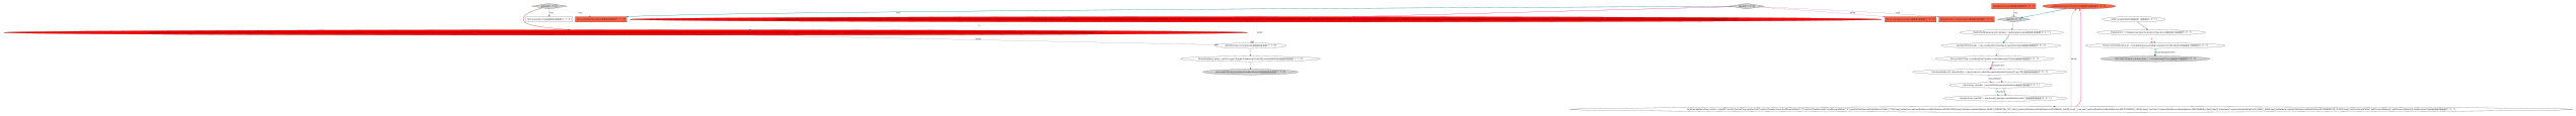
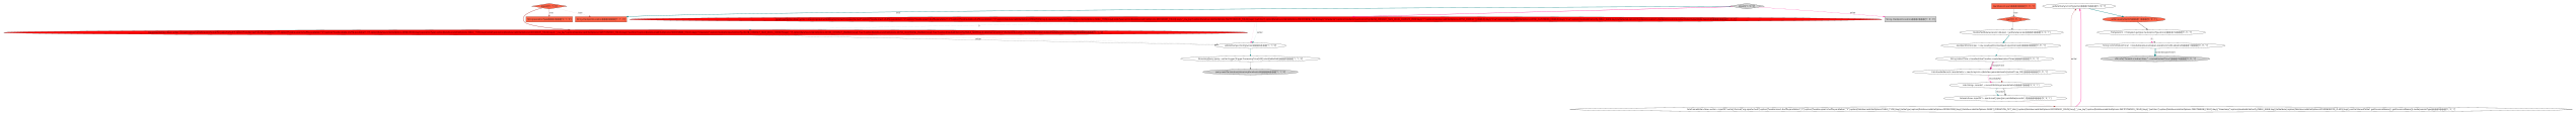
  digraph {
    fontname=Ubuntu
    node [fillcolor=white fontname=Ubuntu shape=ellipse style=filled]
    edge [color=teal fontname=Ubuntu style=solid]
    n1 [label="updateHiveSyncConfig(writer)@@@4@@@['1', '1', '0']"]
    n2 [label="StreamingQuery query = writer.trigger(Trigger.ProcessingTime(500)).start(tablePath)@@@5@@@['1', '1', '0']"]
    n3 [fillcolor=lightgray label="query.awaitTermination(streamingDurationInMs)@@@6@@@['1', '1', '0']"]
    n4 [fillcolor=red label="DataStreamWriter<Row> writer = streamingInput.writeStream().format(\"org.apache.hudi\").option(\"hoodie.insert.shuffle.parallelism\",\"2\").option(\"hoodie.upsert.shuffle.parallelism\",\"2\").option(\"hoodie.delete.shuffle.parallelism\",\"2\").option(DataSourceWriteOptions.OPERATION().key(),operationType).option(DataSourceWriteOptions.TABLE_TYPE().key(),tableType).option(DataSourceWriteOptions.RECORDKEY_FIELD().key(),\"_row_key\").option(DataSourceWriteOptions.PARTITIONPATH_FIELD().key(),\"partition\").option(DataSourceWriteOptions.PRECOMBINE_FIELD().key(),\"timestamp\").option(HoodieCompactionConfig.INLINE_COMPACT_NUM_DELTA_COMMITS_PROP.key(),\"1\").option(DataSourceWriteOptions.ASYNC_COMPACT_ENABLE().key(),\"true\").option(DataSourceWriteOptions.ASYNC_CLUSTERING_ENABLE().key(),\"true\").option(HoodieWriteConfig.TABLE_NAME.key(),tableName).option(\"checkpointLocation\",checkpointLocation).outputMode(OutputMode.Append())@@@3@@@['1', '0', '0']"]
    n5 [fillcolor=red label="DataStreamWriter<Row> writer = streamingInput.writeStream().format(\"org.apache.hudi\").option(\"hoodie.insert.shuffle.parallelism\",\"2\").option(\"hoodie.upsert.shuffle.parallelism\",\"2\").option(\"hoodie.delete.shuffle.parallelism\",\"2\").option(DataSourceWriteOptions.OPERATION().key(),operationType).option(DataSourceWriteOptions.TABLE_TYPE().key(),tableType).option(DataSourceWriteOptions.RECORDKEY_FIELD().key(),\"_row_key\").option(DataSourceWriteOptions.PARTITIONPATH_FIELD().key(),\"partition\").option(DataSourceWriteOptions.PRECOMBINE_FIELD().key(),\"timestamp\").option(HoodieCompactionConfig.INLINE_COMPACT_NUM_DELTA_COMMITS.key(),\"1\").option(DataSourceWriteOptions.ASYNC_COMPACT_ENABLE().key(),\"true\").option(DataSourceWriteOptions.ASYNC_CLUSTERING_ENABLE().key(),\"true\").option(HoodieWriteConfig.TABLE_NAME.key(),tableName).option(\"checkpointLocation\",checkpointLocation).outputMode(OutputMode.Append())@@@3@@@['0', '1', '0']"]
-   n6 [fillcolor=tomato label="updateHiveSyncConfig(writer)@@@10@@@['0', '0', '1']"]
-   n7 [label="writer.save(tablePath)@@@11@@@['0', '0', '1']"]
+   n6 [label="updateHiveSyncConfig(writer)@@@10@@@['0', '0', '1']"]
+   n7 [fillcolor=tomato label="writer.save(tablePath)@@@11@@@['0', '0', '1']"]
    n8 [label="FileSystem fs = FileSystem.get(jssc.hadoopConfiguration())@@@12@@@['0', '0', '1']"]
    n9 [label="JavaSparkContext jssc = new JavaSparkContext(spark.sparkContext())@@@4@@@['0', '0', '1']"]
    n10 [label="String instantTime = HoodieActiveTimeline.createNewInstantTime()@@@5@@@['0', '0', '1']"]
    n11 [label="List<HoodieRecord> recordsSoFar = new ArrayList<>(dataGen.generateInserts(instantTime,100))@@@6@@@['0', '0', '1']"]
    n12 [label="List<String> records1 = recordsToStrings(recordsSoFar)@@@7@@@['0', '0', '1']"]
    n13 [label="Dataset<Row> inputDF1 = spark.read().json(jssc.parallelize(records1,2))@@@8@@@['0', '0', '1']"]
    n14 [label="String commitInstantTime1 = HoodieDataSourceHelpers.latestCommit(fs,tablePath)@@@13@@@['0', '0', '1']"]
-   n15 [label="String operationType@@@2@@@['0', '1', '0']" shape=box]
+   n15 [fillcolor=tomato label="String operationType@@@2@@@['0', '1', '0']" shape=box]
    n16 [fillcolor=tomato label="SparkSession spark@@@2@@@['0', '0', '1']" shape=box]
-   n17 [fillcolor=lightgray label="insert['0', '0', '1']" shape=diamond]
+   n17 [fillcolor=tomato label="insert['0', '0', '1']" shape=diamond]
    n18 [label="DataFrameWriter<Row> writer = inputDF1.write().format(\"org.apache.hudi\").option(\"hoodie.insert.shuffle.parallelism\",\"2\").option(\"hoodie.upsert.shuffle.parallelism\",\"2\").option(DataSourceWriteOptions.TABLE_TYPE().key(),tableType).option(DataSourceWriteOptions.OPERATION().key(),DataSourceWriteOptions.INSERT_OPERATION_OPT_VAL()).option(DataSourceWriteOptions.RECORDKEY_FIELD().key(),\"_row_key\").option(DataSourceWriteOptions.PARTITIONPATH_FIELD().key(),\"partition\").option(DataSourceWriteOptions.PRECOMBINE_FIELD().key(),\"timestamp\").option(HoodieWriteConfig.TABLE_NAME.key(),tableName).option(DataSourceWriteOptions.KEYGENERATOR_CLASS().key(),nonPartitionedTable? .getCanonicalName(): .getCanonicalName()).mode(commitType)@@@9@@@['0', '0', '1']"]
-   n19 [fillcolor=lightgray label="stream['0', '1', '0']" shape=diamond]
+   n19 [fillcolor=tomato label="stream['0', '1', '0']" shape=diamond]
    n20 [fillcolor=tomato label="String checkpointLocation@@@2@@@['1', '1', '0']" shape=box]
-   n21 [fillcolor=tomato label="String checkpointLocation@@@2@@@['1', '0', '0']" shape=box]
+   n21 [fillcolor=lightgray label="String checkpointLocation@@@2@@@['1', '0', '0']" shape=box]
    n22 [fillcolor=lightgray label="LOG.info(\"Commit at instant time :\" + commitInstantTime1)@@@14@@@['0', '0', '1']"]
    n23 [label="HoodieTestDataGenerator dataGen = getDataGenerate()@@@3@@@['0', '0', '1']"]
    n24 [fillcolor=lightgray label="stream['1', '0', '0']" shape=diamond]
-   n25 [fillcolor=tomato label="Dataset<Row> streamingInput@@@2@@@['1', '0', '0']" shape=box]
    n1 -> n2
    n2 -> n3 [color=gray40]
    n4 -> n1 [color=deeppink style=dotted]
    n4 -> n1 [label=writer style=dotted]
    n4 -> n5 [label=0 style=dotted]
    n5 -> n1 [color=gray40 label=writer]
    n5 -> n1 [color=gray40 style=dotted]
-   n6 -> n17 [style=bold]
+   n6 -> n7 [style=bold]
    n7 -> n8 [color=gray40 style=bold]
    n8 -> n14 [color=gray40 style=dotted]
    n8 -> n14 [color=deeppink label=fs style=dotted]
    n9 -> n10 [style=dotted]
    n10 -> n11 [color=gray40 style=bold]
    n10 -> n11 [color=deeppink label=instantTime style=bold]
    n11 -> n12 [color=deeppink label=recordsSoFar]
    n11 -> n12 [color=brown style=dotted]
    n12 -> n13 [label=records1]
    n12 -> n13 [color=gray40 style=bold]
    n13 -> n18 [color=brown style=dotted]
    n14 -> n22 [label=commitInstantTime1 style=bold]
    n14 -> n22
    n16 -> n17 [color=gray40 label=true]
    n17 -> n23 [color=gray40]
    n18 -> n6 [color=brown label=writer]
    n18 -> n6 [color=deeppink style=bold]
    n19 -> n5 [color=brown style=bold]
    n19 -> n15 [color=brown label=true]
    n19 -> n20 [color=brown label=true style=dotted]
    n23 -> n9 [style=bold]
    n24 -> n4 [color=deeppink style=bold]
    n24 -> n20 [label=true style=bold]
    n24 -> n21 [color=deeppink label=writer]
-   n24 -> n25 [color=gray40 label=true]
  }
